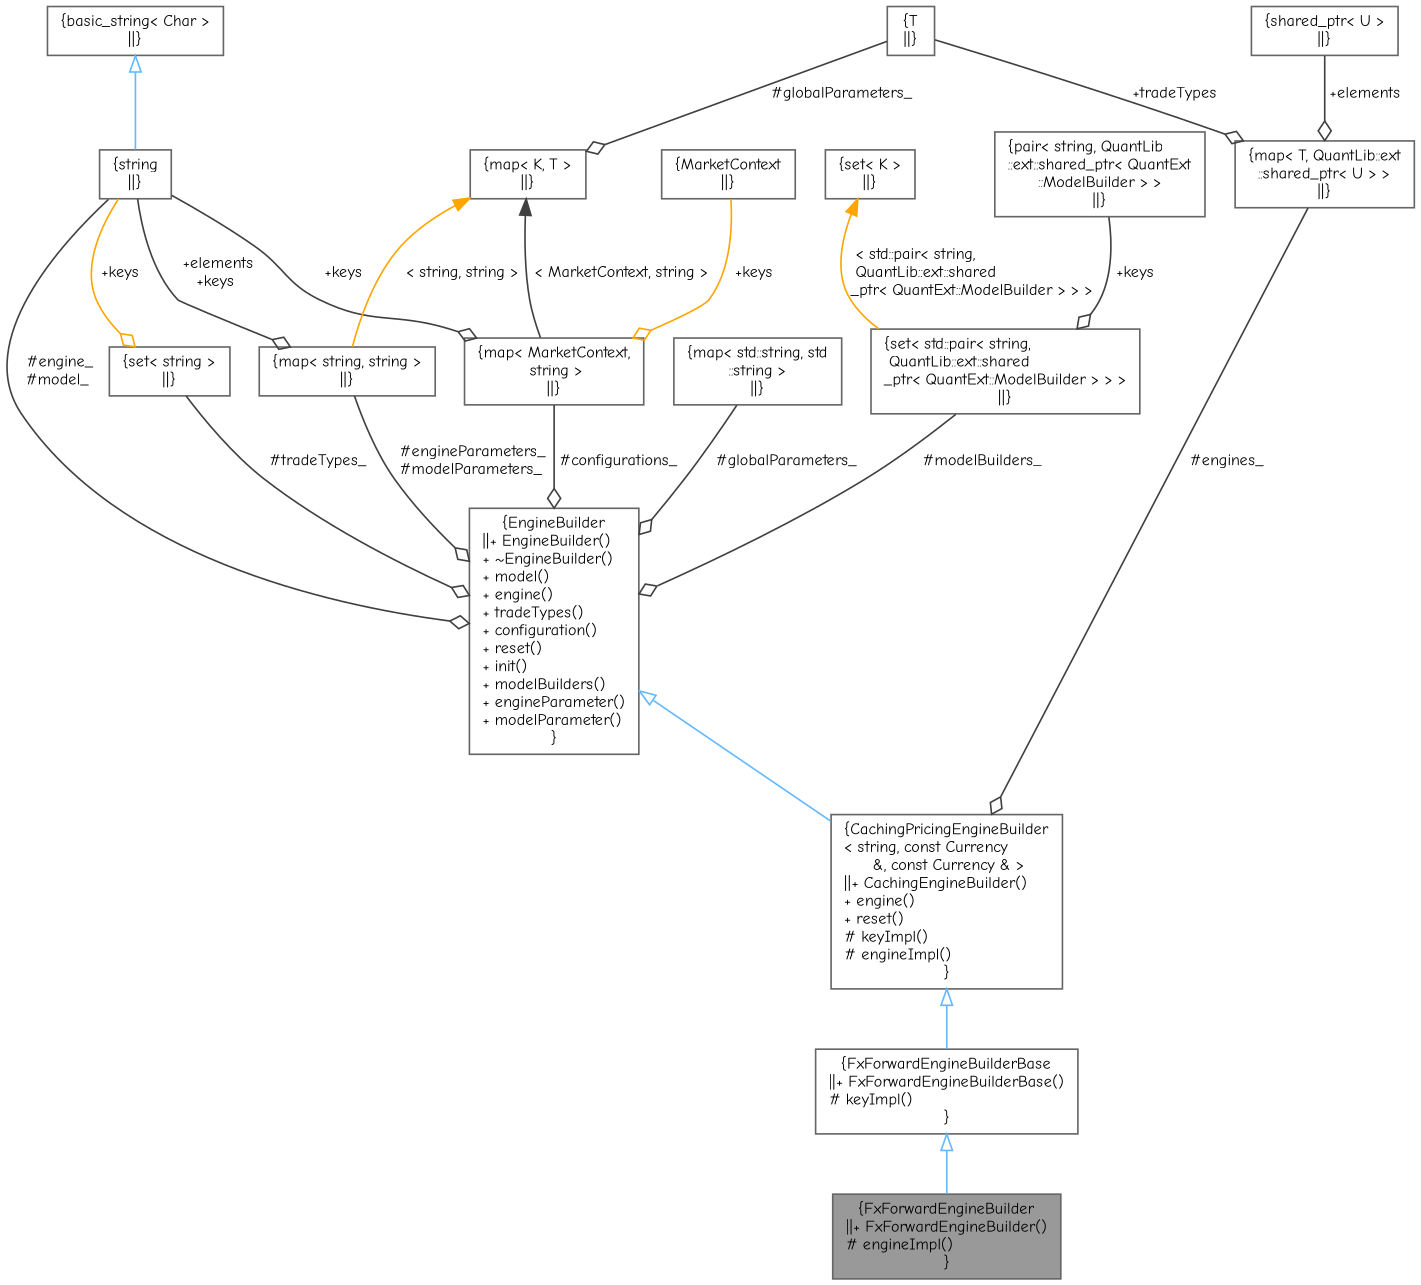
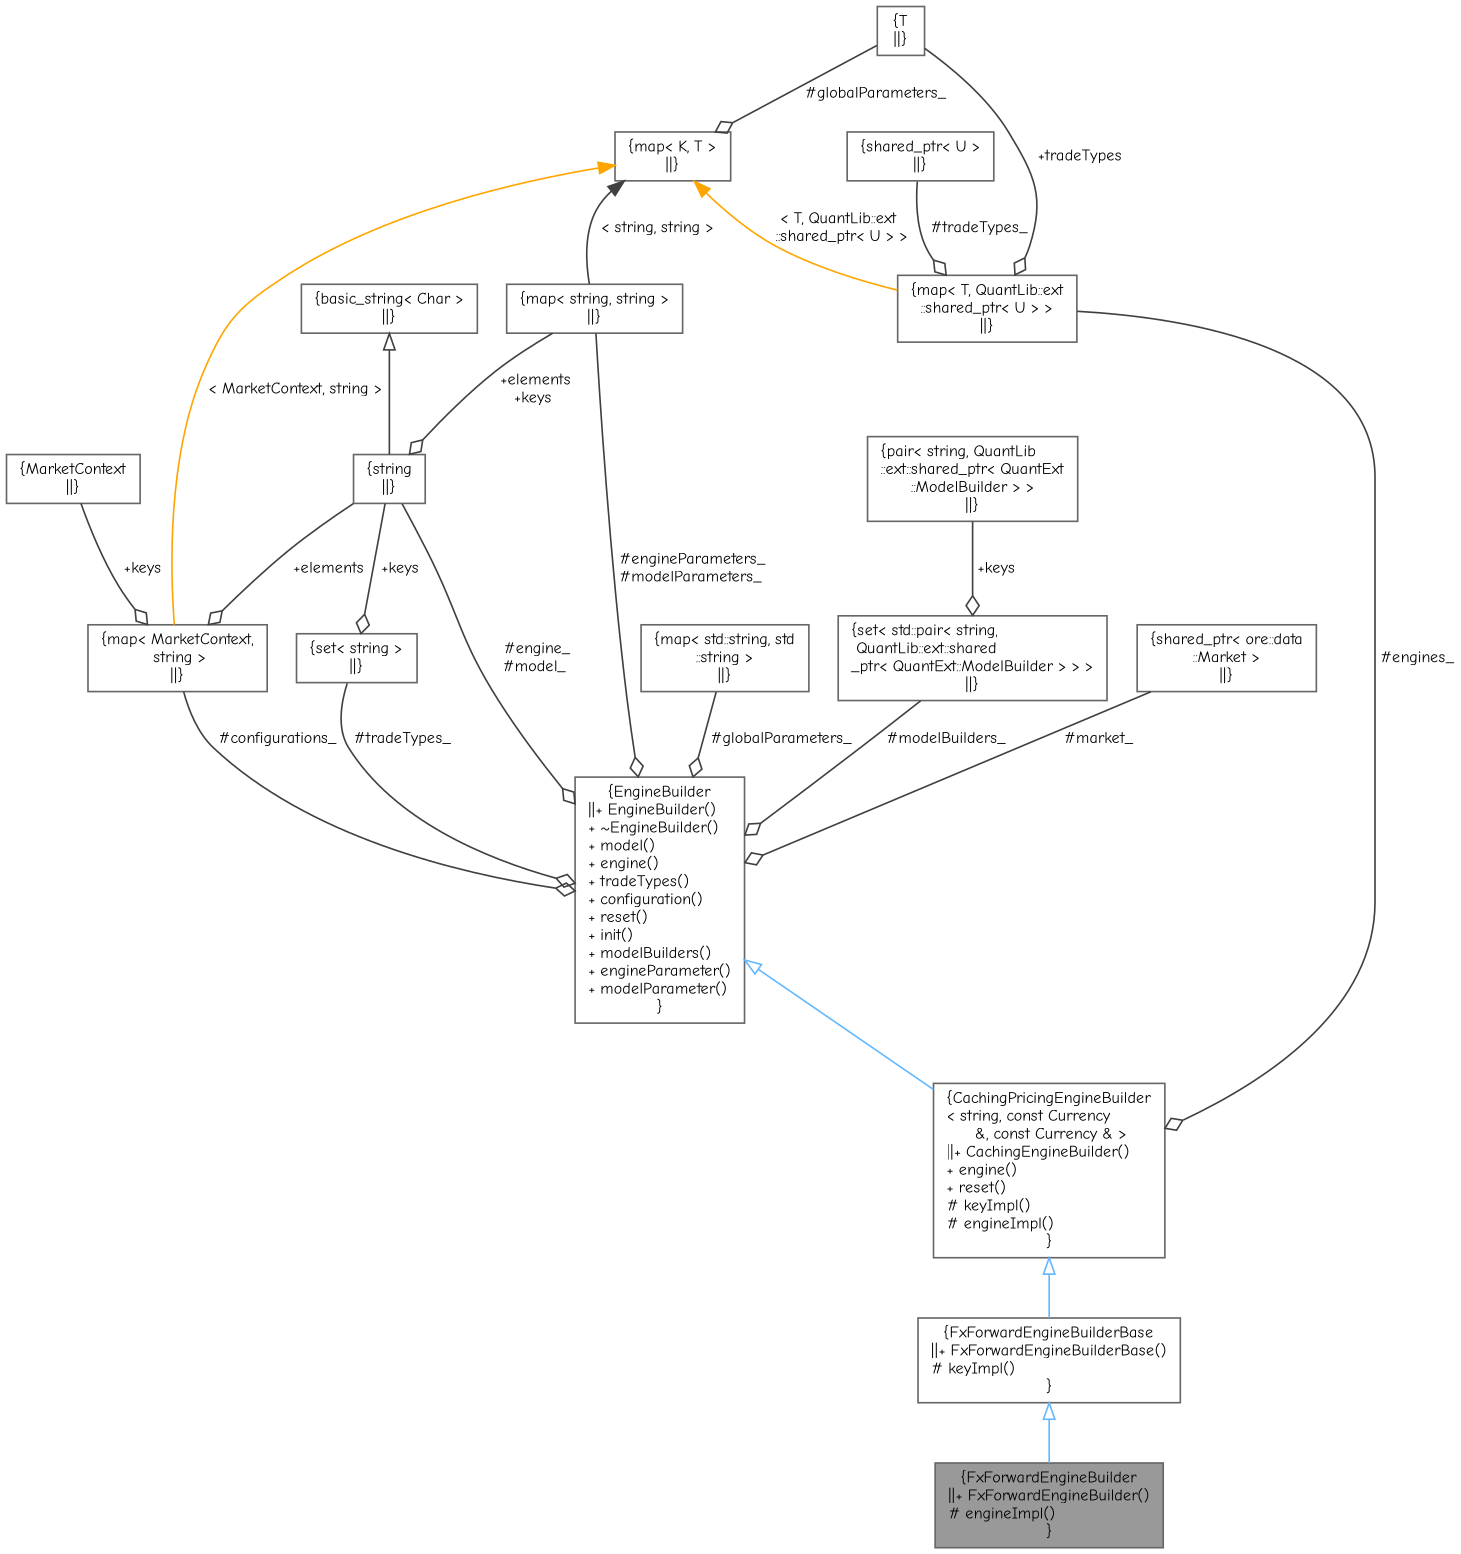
  digraph {
    fontname="Comic Neue"
    node [color=gray40 fillcolor=white fontname="Comic Neue" fontsize=10 shape=box style=filled]
    edge [color=grey25 fontname="Comic Neue" fontsize=10 labelfontname=Helvetica labelfontsize=10 style=solid arrowhead=odiamond]
    n1 [fillcolor=grey60 fontcolor=black height=0.2 label="{FxForwardEngineBuilder\n||+ FxForwardEngineBuilder()\l# engineImpl()\l}" width=0.4]
    n2 [height=0.2 label="{FxForwardEngineBuilderBase\n||+ FxForwardEngineBuilderBase()\l# keyImpl()\l}" width=0.4]
    n3 [height=0.2 label="{CachingPricingEngineBuilder\l\< string, const Currency\l &, const Currency & \>\n||+ CachingEngineBuilder()\l+ engine()\l+ reset()\l# keyImpl()\l# engineImpl()\l}" width=0.4]
    n4 [height=0.2 label="{EngineBuilder\n||+ EngineBuilder()\l+ ~EngineBuilder()\l+ model()\l+ engine()\l+ tradeTypes()\l+ configuration()\l+ reset()\l+ init()\l+ modelBuilders()\l+ engineParameter()\l+ modelParameter()\l}" width=0.4]
    n5 [height=0.2 label="{string\n||}" width=0.4]
    n6 [height=0.2 label="{set\< string \>\n||}" width=0.4]
    n7 [height=0.2 label="{map\< MarketContext,\l string \>\n||}" width=0.4]
    n8 [height=0.2 label="{map\< string, string \>\n||}" width=0.4]
    n9 [height=0.2 label="{map\< std::string, std\l::string \>\n||}" width=0.4]
    n10 [height=0.2 label="{basic_string\< Char \>\n||}" width=0.4]
-   n11 [height=0.2 label="{set\< K \>\n||}" width=0.4]
    n12 [height=0.2 label="{set\< std::pair\< string,\l QuantLib::ext::shared\l_ptr\< QuantExt::ModelBuilder \> \> \>\n||}" width=0.4]
    n13 [height=0.2 label="{map\< K, T \>\n||}" width=0.4]
    n14 [height=0.2 label="{map\< T, QuantLib::ext\l::shared_ptr\< U \> \>\n||}" width=0.4]
+   n15 [height=0.2 label="{shared_ptr\< ore::data\l::Market \>\n||}" width=0.4]
    n16 [height=0.2 label="{MarketContext\n||}" width=0.4]
    n17 [height=0.2 label="{T\n||}" width=0.4]
    n18 [height=0.2 label="{pair\< string, QuantLib\l::ext::shared_ptr\< QuantExt\l::ModelBuilder \> \>\n||}" width=0.4]
    n19 [height=0.2 label="{shared_ptr\< U \>\n||}" width=0.4]
    n2 -> n1 [arrowtail=onormal color=steelblue1 dir=back arrowhead=""]
    n3 -> n2 [arrowtail=onormal color=steelblue1 dir=back arrowhead=""]
    n4 -> n3 [arrowtail=onormal color=steelblue1 dir=back arrowhead=""]
    n5 -> n4 [label=" #engine_\n#model_"]
-   n5 -> n6 [color=orange label=" +keys"]
-   n5 -> n7 [label=" +keys"]
-   n5 -> n8 [label=" +elements\n+keys"]
+   n5 -> n6 [label=" +keys"]
+   n5 -> n7 [label=" +elements"]
+   n8 -> n5 [label=" +elements\n+keys"]
    n6 -> n4 [label=" #tradeTypes_"]
    n7 -> n4 [label=" #configurations_"]
    n8 -> n4 [label=" #engineParameters_\n#modelParameters_"]
    n9 -> n4 [label=" #globalParameters_"]
-   n10 -> n5 [arrowtail=onormal color=steelblue1 dir=back arrowhead=""]
-   n11 -> n12 [color=orange dir=back label=" \< std::pair\< string,\l QuantLib::ext::shared\l_ptr\< QuantExt::ModelBuilder \> \> \>" arrowhead=""]
+   n10 -> n5 [arrowtail=onormal dir=back arrowhead=""]
    n12 -> n4 [label=" #modelBuilders_"]
-   n13 -> n7 [dir=back label=" \< MarketContext, string \>" arrowhead=""]
-   n13 -> n8 [color=orange dir=back label=" \< string, string \>" arrowhead=""]
+   n13 -> n7 [color=orange dir=back label=" \< MarketContext, string \>" arrowhead=""]
+   n13 -> n8 [dir=back label=" \< string, string \>" arrowhead=""]
+   n13 -> n14 [color=orange dir=back label=" \< T, QuantLib::ext\l::shared_ptr\< U \> \>" arrowhead=""]
    n14 -> n3 [label=" #engines_"]
-   n16 -> n7 [color=orange label=" +keys"]
+   n15 -> n4 [label=" #market_"]
+   n16 -> n7 [label=" +keys"]
    n17 -> n13 [label=" #globalParameters_"]
    n17 -> n14 [label=" +tradeTypes"]
    n18 -> n12 [label=" +keys"]
-   n19 -> n14 [label=" +elements"]
+   n19 -> n14 [label=" #tradeTypes_"]
  }
